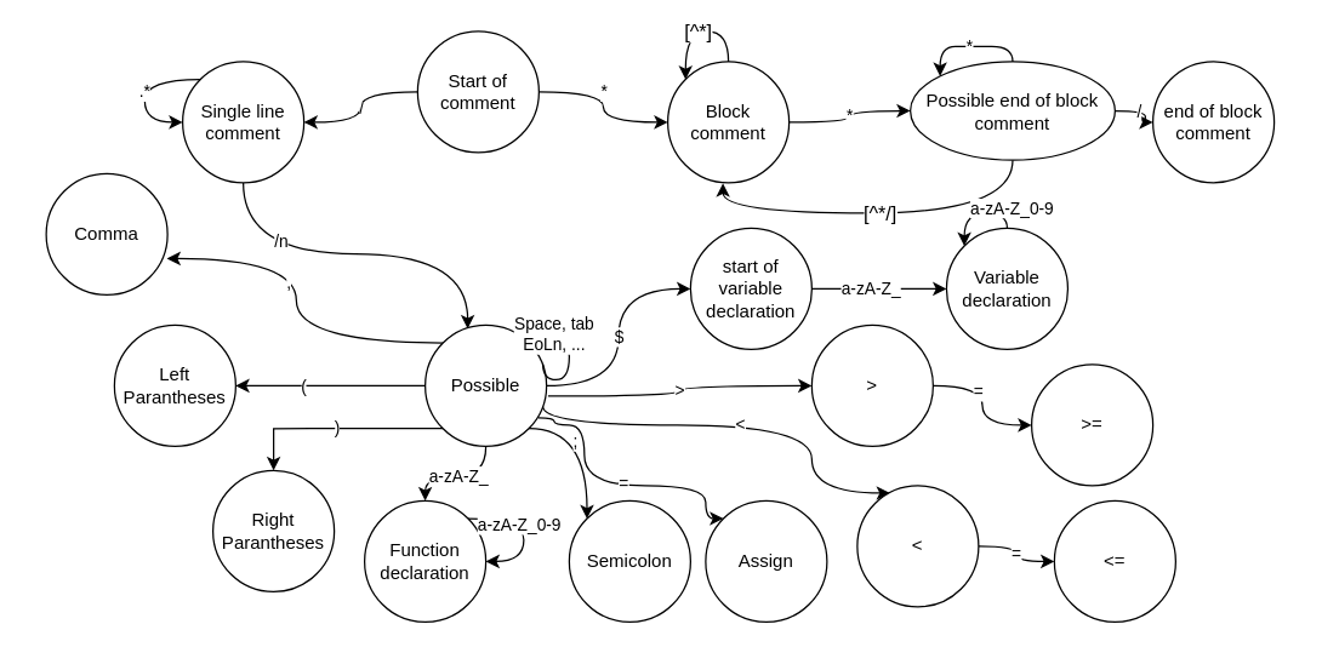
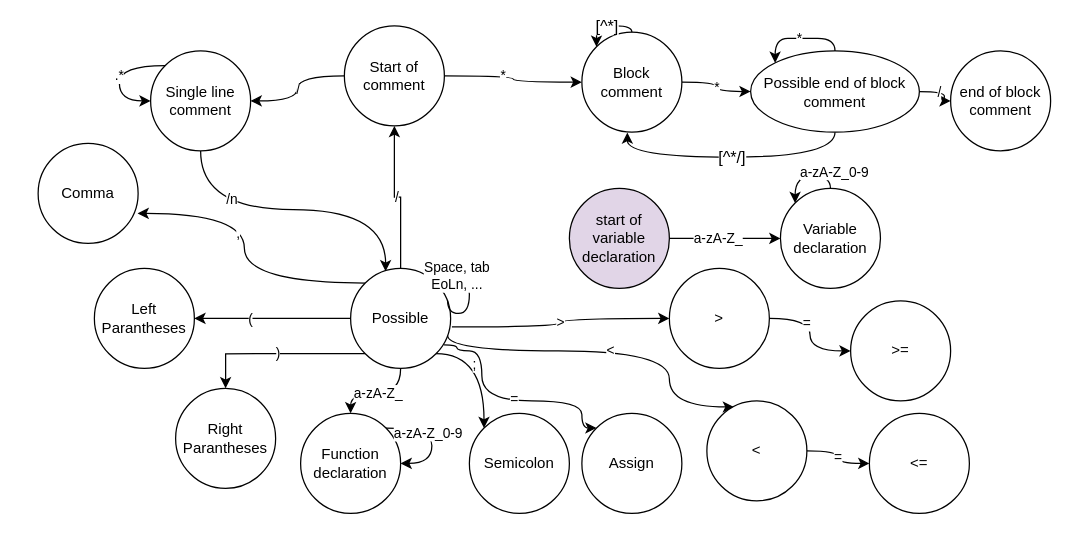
  <mxCell id="0" />
  <mxCell id="1" parent="0" />
+ <mxCell id="2" value="/" style="edgeStyle=orthogonalEdgeStyle;rounded=0;orthogonalLoop=1;jettySize=auto;html=1;" edge="1" parent="1" source="16" target="20"><mxGeometry relative="1" as="geometry" /></mxCell>
  <mxCell id="3" value="" style="edgeStyle=orthogonalEdgeStyle;orthogonalLoop=1;jettySize=auto;html=1;rounded=0;" edge="1" parent="1" source="16" target="36"><mxGeometry relative="1" as="geometry"><Array as="points"><mxPoint x="205" y="254" /></Array></mxGeometry></mxCell>
  <mxCell id="4" value="(" style="edgeLabel;html=1;align=center;verticalAlign=middle;resizable=0;points=[];" vertex="1" connectable="0" parent="3"><mxGeometry x="0.299" relative="1" as="geometry"><mxPoint as="offset" /></mxGeometry></mxCell>
  <mxCell id="5" value=")" style="edgeStyle=orthogonalEdgeStyle;rounded=0;orthogonalLoop=1;jettySize=auto;html=1;exitX=0;exitY=1;exitDx=0;exitDy=0;" edge="1" parent="1" source="16" target="38"><mxGeometry relative="1" as="geometry" /></mxCell>
  <mxCell id="6" value="&lt;span style=&quot;color: rgb(0, 0, 0); font-family: Helvetica; font-size: 11px; font-style: normal; font-variant-ligatures: normal; font-variant-caps: normal; font-weight: 400; letter-spacing: normal; orphans: 2; text-align: center; text-indent: 0px; text-transform: none; widows: 2; word-spacing: 0px; -webkit-text-stroke-width: 0px; background-color: rgb(255, 255, 255); text-decoration-thickness: initial; text-decoration-style: initial; text-decoration-color: initial; float: none; display: inline !important;&quot;&gt;a-zA-Z_&lt;/span&gt;" style="edgeStyle=orthogonalEdgeStyle;orthogonalLoop=1;jettySize=auto;html=1;curved=1;" edge="1" parent="1" source="16" target="40"><mxGeometry relative="1" as="geometry" /></mxCell>
- <mxCell id="7" value="$" style="edgeStyle=orthogonalEdgeStyle;curved=1;orthogonalLoop=1;jettySize=auto;html=1;" edge="1" parent="1" source="16" target="43"><mxGeometry relative="1" as="geometry" /></mxCell>
  <mxCell id="8" style="edgeStyle=orthogonalEdgeStyle;curved=1;orthogonalLoop=1;jettySize=auto;html=1;exitX=1;exitY=1;exitDx=0;exitDy=0;entryX=0;entryY=0;entryDx=0;entryDy=0;" edge="1" parent="1" source="16" target="51"><mxGeometry relative="1" as="geometry"><mxPoint x="535" y="360" as="targetPoint" /></mxGeometry></mxCell>
  <mxCell id="9" value=";" style="edgeLabel;html=1;align=center;verticalAlign=middle;resizable=0;points=[];" vertex="1" connectable="0" parent="8"><mxGeometry x="-0.393" y="-8" relative="1" as="geometry"><mxPoint as="offset" /></mxGeometry></mxCell>
  <mxCell id="10" style="edgeStyle=orthogonalEdgeStyle;curved=1;orthogonalLoop=1;jettySize=auto;html=1;exitX=0;exitY=0;exitDx=0;exitDy=0;entryX=0.995;entryY=0.7;entryDx=0;entryDy=0;entryPerimeter=0;" edge="1" parent="1" source="16" target="53"><mxGeometry relative="1" as="geometry"><mxPoint x="205" y="200" as="targetPoint" /></mxGeometry></mxCell>
  <mxCell id="11" value="," style="edgeLabel;html=1;align=center;verticalAlign=middle;resizable=0;points=[];" vertex="1" connectable="0" parent="10"><mxGeometry x="0.152" y="6" relative="1" as="geometry"><mxPoint as="offset" /></mxGeometry></mxCell>
  <mxCell id="12" style="edgeStyle=orthogonalEdgeStyle;curved=1;orthogonalLoop=1;jettySize=auto;html=1;entryX=0;entryY=0;entryDx=0;entryDy=0;exitX=0.934;exitY=0.764;exitDx=0;exitDy=0;exitPerimeter=0;" edge="1" parent="1" source="16" target="55"><mxGeometry relative="1" as="geometry"><mxPoint x="365" y="270" as="sourcePoint" /><Array as="points"><mxPoint x="365" y="275" /><mxPoint x="365" y="280" /><mxPoint x="385" y="280" /><mxPoint x="385" y="320" /><mxPoint x="465" y="320" /><mxPoint x="465" y="342" /></Array></mxGeometry></mxCell>
  <mxCell id="13" value="=" style="edgeLabel;html=1;align=center;verticalAlign=middle;resizable=0;points=[];" vertex="1" connectable="0" parent="12"><mxGeometry x="0.076" y="2" relative="1" as="geometry"><mxPoint as="offset" /></mxGeometry></mxCell>
  <mxCell id="14" value="&amp;gt;" style="edgeStyle=orthogonalEdgeStyle;curved=1;orthogonalLoop=1;jettySize=auto;html=1;exitX=1.013;exitY=0.586;exitDx=0;exitDy=0;entryX=0;entryY=0.5;entryDx=0;entryDy=0;exitPerimeter=0;" edge="1" parent="1" source="16" target="59"><mxGeometry relative="1" as="geometry" /></mxCell>
  <mxCell id="15" value="&amp;lt;" style="edgeStyle=orthogonalEdgeStyle;curved=1;orthogonalLoop=1;jettySize=auto;html=1;exitX=0.97;exitY=0.671;exitDx=0;exitDy=0;entryX=0.271;entryY=0.061;entryDx=0;entryDy=0;entryPerimeter=0;exitPerimeter=0;" edge="1" parent="1" source="16" target="61"><mxGeometry relative="1" as="geometry"><Array as="points"><mxPoint x="358" y="280" /><mxPoint x="535" y="280" /><mxPoint x="535" y="325" /></Array></mxGeometry></mxCell>
  <mxCell id="16" value="Possible" style="ellipse;whiteSpace=wrap;html=1;aspect=fixed;" vertex="1" parent="1"><mxGeometry x="280" y="214" width="80" height="80" as="geometry" /></mxCell>
  <mxCell id="17" value="/" style="edgeStyle=orthogonalEdgeStyle;curved=1;orthogonalLoop=1;jettySize=auto;html=1;" edge="1" parent="1" source="20" target="24"><mxGeometry relative="1" as="geometry" /></mxCell>
  <mxCell id="18" value="" style="edgeStyle=orthogonalEdgeStyle;curved=1;orthogonalLoop=1;jettySize=auto;html=1;" edge="1" parent="1" source="20" target="27"><mxGeometry relative="1" as="geometry" /></mxCell>
  <mxCell id="19" value="*" style="edgeLabel;html=1;align=center;verticalAlign=middle;resizable=0;points=[];" vertex="1" connectable="0" parent="18"><mxGeometry x="-0.204" y="1" relative="1" as="geometry"><mxPoint as="offset" /></mxGeometry></mxCell>
  <mxCell id="20" value="Start of comment" style="ellipse;whiteSpace=wrap;html=1;aspect=fixed;" vertex="1" parent="1"><mxGeometry x="275" y="20" width="80" height="80" as="geometry" /></mxCell>
  <mxCell id="21" value="Space, tab&lt;br&gt;EoLn, ..." style="edgeStyle=orthogonalEdgeStyle;curved=1;orthogonalLoop=1;jettySize=auto;html=1;exitX=0.97;exitY=0.32;exitDx=0;exitDy=0;exitPerimeter=0;entryX=0.79;entryY=0.065;entryDx=0;entryDy=0;entryPerimeter=0;" edge="1" parent="1" source="16" target="16"><mxGeometry x="0.518" y="1" relative="1" as="geometry"><mxPoint x="385" y="230" as="targetPoint" /><Array as="points"><mxPoint x="358" y="250" /><mxPoint x="375" y="250" /><mxPoint x="375" y="219" /></Array><mxPoint as="offset" /></mxGeometry></mxCell>
  <mxCell id="22" style="edgeStyle=orthogonalEdgeStyle;orthogonalLoop=1;jettySize=auto;html=1;exitX=0.5;exitY=1;exitDx=0;exitDy=0;entryX=0.35;entryY=0.03;entryDx=0;entryDy=0;entryPerimeter=0;curved=1;" edge="1" parent="1" source="24" target="16"><mxGeometry relative="1" as="geometry" /></mxCell>
  <mxCell id="23" value="/n" style="edgeLabel;html=1;align=center;verticalAlign=middle;resizable=0;points=[];" vertex="1" connectable="0" parent="22"><mxGeometry x="-0.42" y="9" relative="1" as="geometry"><mxPoint as="offset" /></mxGeometry></mxCell>
  <mxCell id="24" value="Single line comment" style="ellipse;whiteSpace=wrap;html=1;aspect=fixed;fillStyle=solid;" vertex="1" parent="1"><mxGeometry x="120" y="40" width="80" height="80" as="geometry" /></mxCell>
  <mxCell id="25" value=".*" style="edgeStyle=orthogonalEdgeStyle;curved=1;orthogonalLoop=1;jettySize=auto;html=1;exitX=0;exitY=0;exitDx=0;exitDy=0;entryX=0;entryY=0.5;entryDx=0;entryDy=0;" edge="1" parent="1" source="24" target="24"><mxGeometry relative="1" as="geometry"><Array as="points"><mxPoint x="95" y="52" /><mxPoint x="95" y="80" /></Array></mxGeometry></mxCell>
  <mxCell id="26" value="*" style="edgeStyle=orthogonalEdgeStyle;curved=1;orthogonalLoop=1;jettySize=auto;html=1;" edge="1" parent="1" source="27" target="31"><mxGeometry relative="1" as="geometry" /></mxCell>
- <mxCell id="27" value="Block comment" style="ellipse;whiteSpace=wrap;html=1;aspect=fixed;" vertex="1" parent="1"><mxGeometry x="440" y="40" width="80" height="80" as="geometry" /></mxCell>
+ <mxCell id="27" value="Block comment" style="ellipse;whiteSpace=wrap;html=1;aspect=fixed;" vertex="1" parent="1"><mxGeometry x="465" y="25" width="80" height="80" as="geometry" /></mxCell>
  <mxCell id="28" value="&lt;pre style=&quot;margin: 0px; padding: var(--su12); border: 0px; font-style: normal; font-variant-ligatures: normal; font-variant-caps: normal; font-variant-numeric: inherit; font-variant-east-asian: inherit; font-weight: 400; font-stretch: inherit; line-height: var(--lh-md); font-family: var(--ff-mono); font-size: var(--fs-body1); vertical-align: baseline; box-sizing: inherit; width: auto; max-height: 600px; overflow: auto; background-color: var(--highlight-bg); border-radius: var(--br-md); color: var(--highlight-color); overflow-wrap: normal; letter-spacing: normal; orphans: 2; text-align: left; text-indent: 0px; text-transform: none; widows: 2; word-spacing: 0px; -webkit-text-stroke-width: 0px; text-decoration-thickness: initial; text-decoration-style: initial; text-decoration-color: initial;&quot; class=&quot;default s-code-block&quot;&gt;&lt;code style=&quot;margin: 0px; padding: 0px; border: 0px; font-style: inherit; font-variant: inherit; font-weight: inherit; font-stretch: inherit; line-height: inherit; font-family: inherit; font-size: var(--fs-body1); vertical-align: baseline; box-sizing: inherit; background-color: transparent;&quot; class=&quot;hljs language-css&quot;&gt;&lt;span style=&quot;margin: 0px; padding: 0px; border: 0px; font-style: inherit; font-variant: inherit; font-weight: inherit; font-stretch: inherit; line-height: inherit; font-family: inherit; font-size: 13px; vertical-align: baseline; box-sizing: inherit; color: var(--highlight-variable);&quot; class=&quot;hljs-selector-attr&quot;&gt;[^*]&lt;/span&gt;&lt;/code&gt;&lt;/pre&gt;" style="edgeStyle=orthogonalEdgeStyle;curved=1;orthogonalLoop=1;jettySize=auto;html=1;exitX=0.5;exitY=0;exitDx=0;exitDy=0;entryX=0;entryY=0;entryDx=0;entryDy=0;" edge="1" parent="1" source="27" target="27"><mxGeometry relative="1" as="geometry"><Array as="points"><mxPoint x="480" y="20" /><mxPoint x="452" y="20" /></Array></mxGeometry></mxCell>
  <mxCell id="29" value="&lt;pre style=&quot;color: var(--highlight-color); font-size: var(--fs-body1); font-style: normal; font-variant-ligatures: normal; font-variant-caps: normal; font-weight: 400; letter-spacing: normal; orphans: 2; text-indent: 0px; text-transform: none; widows: 2; word-spacing: 0px; -webkit-text-stroke-width: 0px; text-decoration-thickness: initial; text-decoration-style: initial; text-decoration-color: initial; margin: 0px; padding: var(--su12); border: 0px; font-variant-numeric: inherit; font-variant-east-asian: inherit; font-stretch: inherit; line-height: var(--lh-md); font-family: var(--ff-mono); vertical-align: baseline; box-sizing: inherit; width: auto; max-height: 600px; overflow: auto; background-color: var(--highlight-bg); border-radius: var(--br-md); overflow-wrap: normal; text-align: left;&quot; class=&quot;default s-code-block&quot;&gt;&lt;code style=&quot;margin: 0px; padding: 0px; border: 0px; font-style: inherit; font-variant: inherit; font-weight: inherit; font-stretch: inherit; line-height: inherit; font-family: inherit; font-size: var(--fs-body1); vertical-align: baseline; box-sizing: inherit; background-color: transparent;&quot; class=&quot;hljs language-css&quot;&gt;&lt;span style=&quot;margin: 0px; padding: 0px; border: 0px; font-style: inherit; font-variant: inherit; font-weight: inherit; font-stretch: inherit; line-height: inherit; font-family: inherit; font-size: 13px; vertical-align: baseline; box-sizing: inherit; color: var(--highlight-variable);&quot; class=&quot;hljs-selector-attr&quot;&gt;[^*/]&lt;/span&gt;&lt;/code&gt;&lt;/pre&gt;" style="edgeStyle=orthogonalEdgeStyle;curved=1;orthogonalLoop=1;jettySize=auto;html=1;exitX=0.5;exitY=1;exitDx=0;exitDy=0;entryX=0.455;entryY=1.004;entryDx=0;entryDy=0;entryPerimeter=0;" edge="1" parent="1" source="31" target="27"><mxGeometry relative="1" as="geometry" /></mxCell>
  <mxCell id="30" value="/" style="edgeStyle=orthogonalEdgeStyle;curved=1;orthogonalLoop=1;jettySize=auto;html=1;" edge="1" parent="1" source="31" target="32"><mxGeometry relative="1" as="geometry" /></mxCell>
  <mxCell id="31" value="Possible end of block comment" style="ellipse;whiteSpace=wrap;html=1;aspect=fixed;" vertex="1" parent="1"><mxGeometry x="600" y="40" width="135" height="65" as="geometry" /></mxCell>
  <mxCell id="32" value="end of block comment" style="ellipse;whiteSpace=wrap;html=1;aspect=fixed;" vertex="1" parent="1"><mxGeometry x="760" y="40" width="80" height="80" as="geometry" /></mxCell>
  <mxCell id="33" value="*" style="edgeStyle=orthogonalEdgeStyle;curved=1;orthogonalLoop=1;jettySize=auto;html=1;exitX=0.5;exitY=0;exitDx=0;exitDy=0;entryX=0;entryY=0;entryDx=0;entryDy=0;" edge="1" parent="1" source="31" target="31"><mxGeometry relative="1" as="geometry"><Array as="points"><mxPoint x="640" y="30" /><mxPoint x="612" y="30" /></Array></mxGeometry></mxCell>
  <mxCell id="34" value="" style="shape=image;html=1;verticalAlign=top;verticalLabelPosition=bottom;labelBackgroundColor=#ffffff;imageAspect=0;aspect=fixed;image=https://cdn4.iconfinder.com/data/icons/ionicons/512/icon-ios7-circle-outline-128.png;fillStyle=solid;" vertex="1" parent="1"><mxGeometry x="110" y="30" width="100" height="100" as="geometry" /></mxCell>
  <mxCell id="35" value="" style="shape=image;html=1;verticalAlign=top;verticalLabelPosition=bottom;labelBackgroundColor=#ffffff;imageAspect=0;aspect=fixed;image=https://cdn4.iconfinder.com/data/icons/ionicons/512/icon-ios7-circle-outline-128.png;fillStyle=solid;" vertex="1" parent="1"><mxGeometry x="750" y="30" width="100" height="100" as="geometry" /></mxCell>
  <mxCell id="36" value="Left&lt;br&gt;Parantheses" style="ellipse;whiteSpace=wrap;html=1;aspect=fixed;" vertex="1" parent="1"><mxGeometry x="75" y="214" width="80" height="80" as="geometry" /></mxCell>
  <mxCell id="37" value="" style="shape=image;html=1;verticalAlign=top;verticalLabelPosition=bottom;labelBackgroundColor=#ffffff;imageAspect=0;aspect=fixed;image=https://cdn4.iconfinder.com/data/icons/ionicons/512/icon-ios7-circle-outline-128.png;fillStyle=solid;" vertex="1" parent="1"><mxGeometry x="65" y="204" width="100" height="100" as="geometry" /></mxCell>
  <mxCell id="38" value="Right&lt;br&gt;Parantheses" style="ellipse;whiteSpace=wrap;html=1;aspect=fixed;" vertex="1" parent="1"><mxGeometry x="140" y="310" width="80" height="80" as="geometry" /></mxCell>
  <mxCell id="39" value="" style="shape=image;html=1;verticalAlign=top;verticalLabelPosition=bottom;labelBackgroundColor=#ffffff;imageAspect=0;aspect=fixed;image=https://cdn4.iconfinder.com/data/icons/ionicons/512/icon-ios7-circle-outline-128.png;fillStyle=solid;" vertex="1" parent="1"><mxGeometry x="130" y="300" width="100" height="100" as="geometry" /></mxCell>
  <mxCell id="40" value="Function declaration" style="ellipse;whiteSpace=wrap;html=1;aspect=fixed;" vertex="1" parent="1"><mxGeometry x="240" y="330" width="80" height="80" as="geometry" /></mxCell>
  <mxCell id="41" value="&lt;span style=&quot;color: rgb(0, 0, 0); font-family: Helvetica; font-size: 11px; font-style: normal; font-variant-ligatures: normal; font-variant-caps: normal; font-weight: 400; letter-spacing: normal; orphans: 2; text-align: center; text-indent: 0px; text-transform: none; widows: 2; word-spacing: 0px; -webkit-text-stroke-width: 0px; background-color: rgb(255, 255, 255); text-decoration-thickness: initial; text-decoration-style: initial; text-decoration-color: initial; float: none; display: inline !important;&quot;&gt;a-zA-Z_&lt;/span&gt;" style="edgeStyle=orthogonalEdgeStyle;curved=1;orthogonalLoop=1;jettySize=auto;html=1;" edge="1" parent="1" source="43" target="44"><mxGeometry x="-0.125" relative="1" as="geometry"><mxPoint as="offset" /></mxGeometry></mxCell>
  <mxCell id="42" value="&lt;span style=&quot;color: rgba(0, 0, 0, 0); font-family: monospace; font-size: 0px; text-align: start; background-color: rgb(248, 249, 250);&quot;&gt;%3CmxGraphModel%3E%3Croot%3E%3CmxCell%20id%3D%220%22%2F%3E%3CmxCell%20id%3D%221%22%20parent%3D%220%22%2F%3E%3CmxCell%20id%3D%222%22%20value%3D%22a-zA-Z_0-9%22%20style%3D%22edgeLabel%3Bhtml%3D1%3Balign%3Dcenter%3BverticalAlign%3Dmiddle%3Bresizable%3D0%3Bpoints%3D%5B%5D%3B%22%20vertex%3D%221%22%20connectable%3D%220%22%20parent%3D%221%22%3E%3CmxGeometry%20x%3D%22888.856%22%20y%3D%22374%22%20as%3D%22geometry%22%3E%3CmxPoint%20y%3D%22-14%22%20as%3D%22offset%22%2F%3E%3C%2FmxGeometry%3E%3C%2FmxCell%3E%3C%2Froot%3E%3C%2FmxGraphModel%3E&lt;/span&gt;" style="edgeLabel;html=1;align=center;verticalAlign=middle;resizable=0;points=[];" vertex="1" connectable="0" parent="41"><mxGeometry x="-0.146" y="2" relative="1" as="geometry"><mxPoint as="offset" /></mxGeometry></mxCell>
- <mxCell id="43" value="start of variable&lt;br&gt;declaration" style="ellipse;whiteSpace=wrap;html=1;aspect=fixed;" vertex="1" parent="1"><mxGeometry x="455" y="150" width="80" height="80" as="geometry" /></mxCell>
+ <mxCell id="43" value="start of variable&lt;br&gt;declaration" style="ellipse;whiteSpace=wrap;html=1;aspect=fixed;fillColor=#e1d5e7;" vertex="1" parent="1"><mxGeometry x="455" y="150" width="80" height="80" as="geometry" /></mxCell>
  <mxCell id="44" value="Variable&lt;br&gt;declaration" style="ellipse;whiteSpace=wrap;html=1;aspect=fixed;" vertex="1" parent="1"><mxGeometry x="623.86" y="150" width="80" height="80" as="geometry" /></mxCell>
  <mxCell id="45" style="edgeStyle=orthogonalEdgeStyle;curved=1;orthogonalLoop=1;jettySize=auto;html=1;exitX=0.5;exitY=0;exitDx=0;exitDy=0;entryX=0;entryY=0;entryDx=0;entryDy=0;" edge="1" parent="1" source="44" target="44"><mxGeometry relative="1" as="geometry"><Array as="points"><mxPoint x="664" y="140" /><mxPoint x="636" y="140" /></Array></mxGeometry></mxCell>
  <mxCell id="46" value="a-zA-Z_0-9" style="edgeLabel;html=1;align=center;verticalAlign=middle;resizable=0;points=[];" vertex="1" connectable="0" parent="1"><mxGeometry x="694.996" y="180" as="geometry"><mxPoint x="-28" y="-44" as="offset" /></mxGeometry></mxCell>
  <mxCell id="47" value="" style="shape=image;html=1;verticalAlign=top;verticalLabelPosition=bottom;labelBackgroundColor=#ffffff;imageAspect=0;aspect=fixed;image=https://cdn4.iconfinder.com/data/icons/ionicons/512/icon-ios7-circle-outline-128.png;fillStyle=solid;" vertex="1" parent="1"><mxGeometry x="613.86" y="140" width="100" height="100" as="geometry" /></mxCell>
  <mxCell id="48" value="" style="shape=image;html=1;verticalAlign=top;verticalLabelPosition=bottom;labelBackgroundColor=#ffffff;imageAspect=0;aspect=fixed;image=https://cdn4.iconfinder.com/data/icons/ionicons/512/icon-ios7-circle-outline-128.png;fillStyle=solid;" vertex="1" parent="1"><mxGeometry x="230" y="320" width="100" height="100" as="geometry" /></mxCell>
  <mxCell id="49" style="edgeStyle=orthogonalEdgeStyle;curved=1;orthogonalLoop=1;jettySize=auto;html=1;exitX=1;exitY=0;exitDx=0;exitDy=0;entryX=1;entryY=0.5;entryDx=0;entryDy=0;" edge="1" parent="1" source="40" target="40"><mxGeometry relative="1" as="geometry"><Array as="points"><mxPoint x="345" y="342" /><mxPoint x="345" y="370" /></Array></mxGeometry></mxCell>
  <mxCell id="50" value="a-zA-Z_0-9" style="edgeLabel;html=1;align=center;verticalAlign=middle;resizable=0;points=[];" vertex="1" connectable="0" parent="49"><mxGeometry x="-0.098" y="-4" relative="1" as="geometry"><mxPoint as="offset" /></mxGeometry></mxCell>
  <mxCell id="51" value="Semicolon" style="ellipse;whiteSpace=wrap;html=1;aspect=fixed;" vertex="1" parent="1"><mxGeometry x="375" y="330" width="80" height="80" as="geometry" /></mxCell>
  <mxCell id="52" value="" style="shape=image;html=1;verticalAlign=top;verticalLabelPosition=bottom;labelBackgroundColor=#ffffff;imageAspect=0;aspect=fixed;image=https://cdn4.iconfinder.com/data/icons/ionicons/512/icon-ios7-circle-outline-128.png;fillStyle=solid;" vertex="1" parent="1"><mxGeometry x="365" y="320" width="100" height="100" as="geometry" /></mxCell>
  <mxCell id="53" value="Comma" style="ellipse;whiteSpace=wrap;html=1;aspect=fixed;" vertex="1" parent="1"><mxGeometry x="30" y="114" width="80" height="80" as="geometry" /></mxCell>
  <mxCell id="54" value="" style="shape=image;html=1;verticalAlign=top;verticalLabelPosition=bottom;labelBackgroundColor=#ffffff;imageAspect=0;aspect=fixed;image=https://cdn4.iconfinder.com/data/icons/ionicons/512/icon-ios7-circle-outline-128.png;fillStyle=solid;" vertex="1" parent="1"><mxGeometry x="20" y="104" width="100" height="100" as="geometry" /></mxCell>
  <mxCell id="55" value="Assign" style="ellipse;whiteSpace=wrap;html=1;aspect=fixed;" vertex="1" parent="1"><mxGeometry x="465" y="330" width="80" height="80" as="geometry" /></mxCell>
  <mxCell id="56" value="" style="shape=image;html=1;verticalAlign=top;verticalLabelPosition=bottom;labelBackgroundColor=#ffffff;imageAspect=0;aspect=fixed;image=https://cdn4.iconfinder.com/data/icons/ionicons/512/icon-ios7-circle-outline-128.png;fillStyle=solid;" vertex="1" parent="1"><mxGeometry x="455" y="320" width="100" height="100" as="geometry" /></mxCell>
  <mxCell id="57" style="edgeStyle=orthogonalEdgeStyle;curved=1;orthogonalLoop=1;jettySize=auto;html=1;exitX=1;exitY=0.5;exitDx=0;exitDy=0;entryX=0;entryY=0.5;entryDx=0;entryDy=0;" edge="1" parent="1" source="59" target="62"><mxGeometry relative="1" as="geometry" /></mxCell>
  <mxCell id="58" value="=" style="edgeLabel;html=1;align=center;verticalAlign=middle;resizable=0;points=[];" vertex="1" connectable="0" parent="57"><mxGeometry x="-0.205" y="-3" relative="1" as="geometry"><mxPoint as="offset" /></mxGeometry></mxCell>
  <mxCell id="59" value="&amp;gt;" style="ellipse;whiteSpace=wrap;html=1;aspect=fixed;" vertex="1" parent="1"><mxGeometry x="535" y="214" width="80" height="80" as="geometry" /></mxCell>
  <mxCell id="60" value="=" style="edgeStyle=orthogonalEdgeStyle;curved=1;orthogonalLoop=1;jettySize=auto;html=1;exitX=1;exitY=0.5;exitDx=0;exitDy=0;entryX=0;entryY=0.5;entryDx=0;entryDy=0;" edge="1" parent="1" source="61" target="63"><mxGeometry relative="1" as="geometry" /></mxCell>
  <mxCell id="61" value="&amp;lt;" style="ellipse;whiteSpace=wrap;html=1;aspect=fixed;" vertex="1" parent="1"><mxGeometry x="565" y="320" width="80" height="80" as="geometry" /></mxCell>
  <mxCell id="62" value="&amp;gt;=" style="ellipse;whiteSpace=wrap;html=1;aspect=fixed;" vertex="1" parent="1"><mxGeometry x="680" y="240" width="80" height="80" as="geometry" /></mxCell>
  <mxCell id="63" value="&amp;lt;=" style="ellipse;whiteSpace=wrap;html=1;aspect=fixed;" vertex="1" parent="1"><mxGeometry x="695" y="330" width="80" height="80" as="geometry" /></mxCell>
  <mxCell id="64" value="" style="shape=image;html=1;verticalAlign=top;verticalLabelPosition=bottom;labelBackgroundColor=#ffffff;imageAspect=0;aspect=fixed;image=https://cdn4.iconfinder.com/data/icons/ionicons/512/icon-ios7-circle-outline-128.png;fillStyle=solid;" vertex="1" parent="1"><mxGeometry x="555" y="310" width="100" height="100" as="geometry" /></mxCell>
  <mxCell id="65" value="" style="shape=image;html=1;verticalAlign=top;verticalLabelPosition=bottom;labelBackgroundColor=#ffffff;imageAspect=0;aspect=fixed;image=https://cdn4.iconfinder.com/data/icons/ionicons/512/icon-ios7-circle-outline-128.png;fillStyle=solid;" vertex="1" parent="1"><mxGeometry x="525" y="204" width="100" height="100" as="geometry" /></mxCell>
  <mxCell id="66" value="" style="shape=image;html=1;verticalAlign=top;verticalLabelPosition=bottom;labelBackgroundColor=#ffffff;imageAspect=0;aspect=fixed;image=https://cdn4.iconfinder.com/data/icons/ionicons/512/icon-ios7-circle-outline-128.png;fillStyle=solid;" vertex="1" parent="1"><mxGeometry x="685" y="320" width="100" height="100" as="geometry" /></mxCell>
  <mxCell id="67" value="" style="shape=image;html=1;verticalAlign=top;verticalLabelPosition=bottom;labelBackgroundColor=#ffffff;imageAspect=0;aspect=fixed;image=https://cdn4.iconfinder.com/data/icons/ionicons/512/icon-ios7-circle-outline-128.png;fillStyle=solid;" vertex="1" parent="1"><mxGeometry x="670" y="230" width="100" height="100" as="geometry" /></mxCell>
